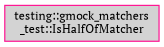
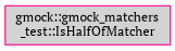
  digraph {
    rankdir=LR
    fontname="PT Serif"
-   n1 [color=deeppink fillcolor=lightgrey fontname="PT Serif" fontsize=10 height=0.2 label="testing::gmock_matchers\l_test::IsHalfOfMatcher" shape=record style=filled width=0.4]
+   n1 [color=deeppink fillcolor=lightgrey fontname="PT Serif" fontsize=10 height=0.2 label="gmock::gmock_matchers\l_test::IsHalfOfMatcher" shape=record style=filled width=0.4]
  }
